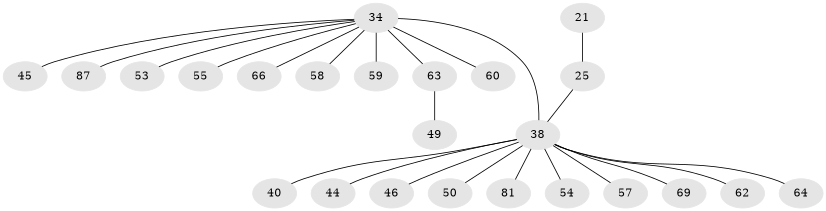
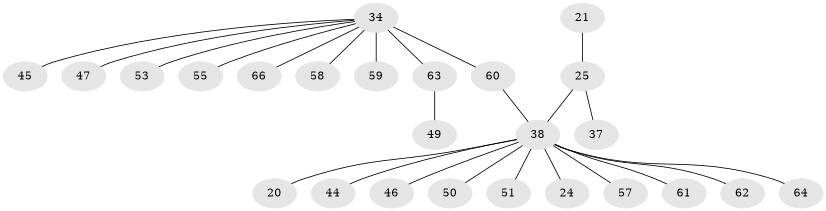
  graph {
    node [color=gray90 style=filled]
    25 [super="+19+15"]
+   37
    38 [super="+5+12+10+13+16+17+22+29+30+32+35+36"]
    21
-   40
+   40 [label=20]
    44
    46
    50
-   51 [super="+27" label=81]
-   54 [super="+48+52"]
+   51 [super="+27"]
+   54 [super="+48+52" label=24]
    57
-   61 [super="+43" label=69]
+   61 [super="+43"]
    62 [super="+8"]
    64
    34 [super="+18+3+9+14+20+33"]
    45
-   47 [label=87]
+   47
    53 [super="+41"]
    55
    n20 [label=66 super="+42"]
    58
    59 [super="+11"]
    60
    63
    49 [super="+31"]
+   25 -- 37
    25 -- 38 [weight=2]
    38 -- 40
    38 -- 44
    38 -- 46
    38 -- 50
    38 -- 51
    38 -- 54
    38 -- 57
    38 -- 61
    38 -- 62
    38 -- 64
    21 -- 25
-   34 -- 38 [weight=4]
+   60 -- 38 [weight=4]
    34 -- 45
    34 -- 47
    34 -- 53
    34 -- 55
    34 -- n20
    34 -- 58
    34 -- 59
    34 -- 60
    34 -- 63
    63 -- 49
  }
